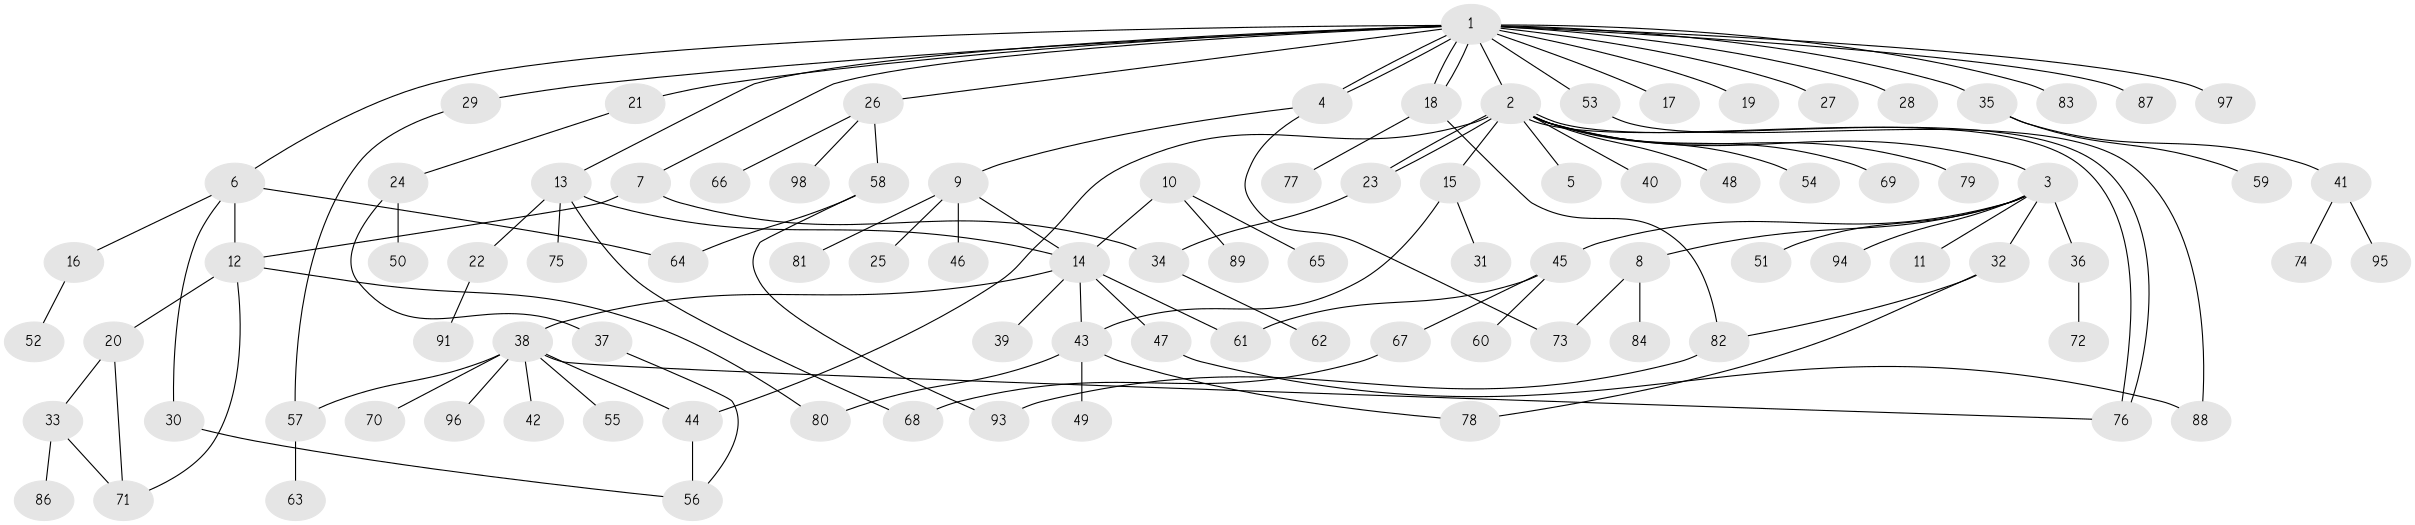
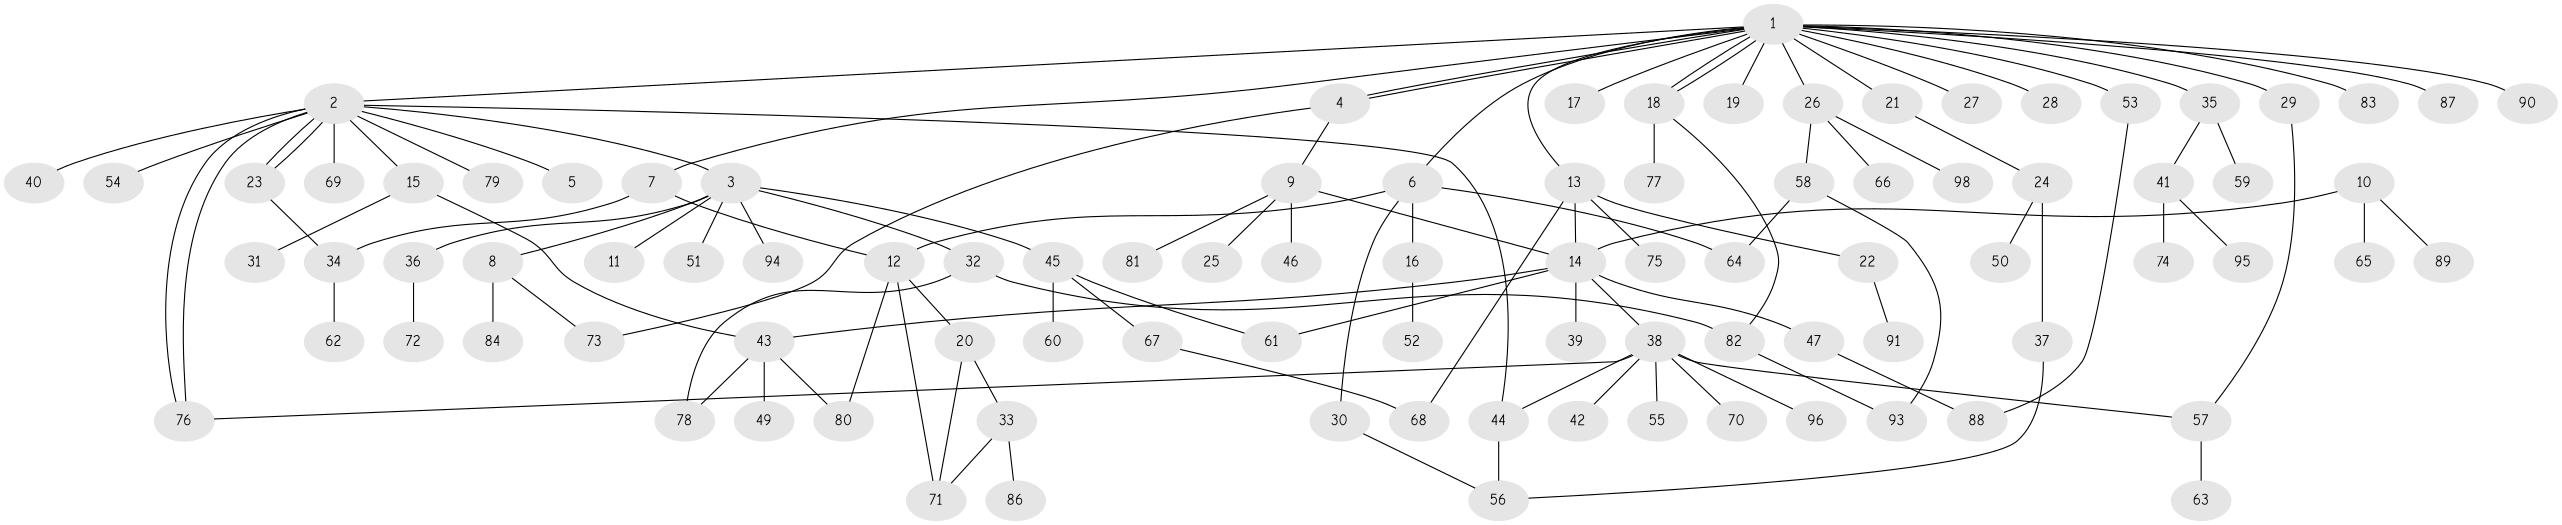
  graph {
    fontname="Comic Neue"
    node [color=gray90 fontname="Comic Neue" style=filled]
    edge [fontname="Comic Neue"]
    1
    2
    4
    6
    7
    13
    17
    18
    19
    21
    26
    27
    28
    29
    35
    53
    83
    87
-   90 [label=97]
+   90
    3
    5
    15
    23
    40
    44
-   48
    54
    69
    76
    79
    9
    73
    12
    16
    30
    64
    34
    14
    22
    68
    75
    77
    82
    24
    58
    66
    n47 [label=98]
    57
    41
    59
    88
    8
    11
    32
    36
    45
    51
    94
    10
    65
    89
    43
    31
    56
    84
    78
    72
    61
    60
    67
    25
    46
    81
    20
    71
    80
    52
    74
    95
    62
    38
    39
    47
    33
    91
    42
    55
    70
    96
    49
    93
    86
    37
    50
    63
    1 -- 2
    1 -- 4
    1 -- 4
    1 -- 6
    1 -- 7
    1 -- 13
    1 -- 17
    1 -- 18
    1 -- 18
    1 -- 19
    1 -- 21
    1 -- 26
    1 -- 27
    1 -- 28
    1 -- 29
    1 -- 35
    1 -- 53
    1 -- 83
    1 -- 87
    1 -- 90
    2 -- 3
    2 -- 5
    2 -- 15
    2 -- 23
    2 -- 23
    2 -- 40
    2 -- 44
-   2 -- 48
    2 -- 54
    2 -- 69
    2 -- 76
    2 -- 76
    2 -- 79
    4 -- 9
    4 -- 73
    6 -- 12
    6 -- 16
    6 -- 30
    6 -- 64
    7 -- 12
    7 -- 34
    13 -- 14
    13 -- 22
    13 -- 68
    13 -- 75
    18 -- 77
    18 -- 82
    21 -- 24
    26 -- 58
    26 -- 66
    26 -- n47
    29 -- 57
    35 -- 41
    35 -- 59
    53 -- 88
    3 -- 8
    3 -- 11
    3 -- 32
    3 -- 36
    3 -- 45
    3 -- 51
    3 -- 94
    15 -- 43
    15 -- 31
    23 -- 34
    44 -- 56
    9 -- 14
    9 -- 25
    9 -- 46
    9 -- 81
    12 -- 20
    12 -- 71
    12 -- 80
    16 -- 52
    30 -- 56
    34 -- 62
    14 -- 43
    14 -- 61
    14 -- 38
    14 -- 39
    14 -- 47
    22 -- 91
    82 -- 93
    24 -- 37
    24 -- 50
    58 -- 64
    58 -- 93
    57 -- 63
    41 -- 74
    41 -- 95
    8 -- 73
    8 -- 84
    32 -- 82
    32 -- 78
    36 -- 72
    45 -- 61
    45 -- 60
    45 -- 67
    10 -- 14
    10 -- 65
    10 -- 89
    43 -- 78
    43 -- 80
    43 -- 49
    67 -- 68
    20 -- 71
    20 -- 33
    38 -- 44
    38 -- 76
    38 -- 57
    38 -- 42
    38 -- 55
    38 -- 70
    38 -- 96
    47 -- 88
    33 -- 71
    33 -- 86
    37 -- 56
  }
